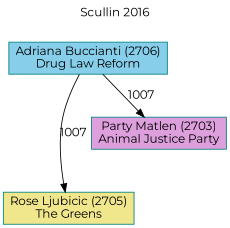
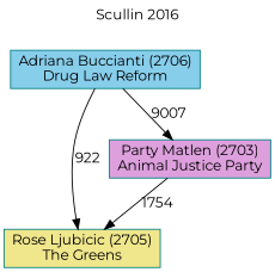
  digraph {
    fontname=Montserrat
    label="Scullin 2016"
    labelloc=t
    mclimit=10
    node [color=teal fontname=Montserrat shape=box style=filled]
    edge [fontname=Montserrat]
    n1 [fillcolor=skyblue label="Adriana Buccianti (2706)\nDrug Law Reform"]
    n2 [fillcolor=khaki label="Rose Ljubicic (2705)\nThe Greens"]
    n3 [fillcolor=plum label="Party Matlen (2703)\nAnimal Justice Party"]
-   n1 -> n2 [label=1007]
-   n1 -> n3 [label=1007]
+   n1 -> n2 [label=922]
+   n1 -> n3 [label=9007]
+   n3 -> n2 [label=1754]
  }
